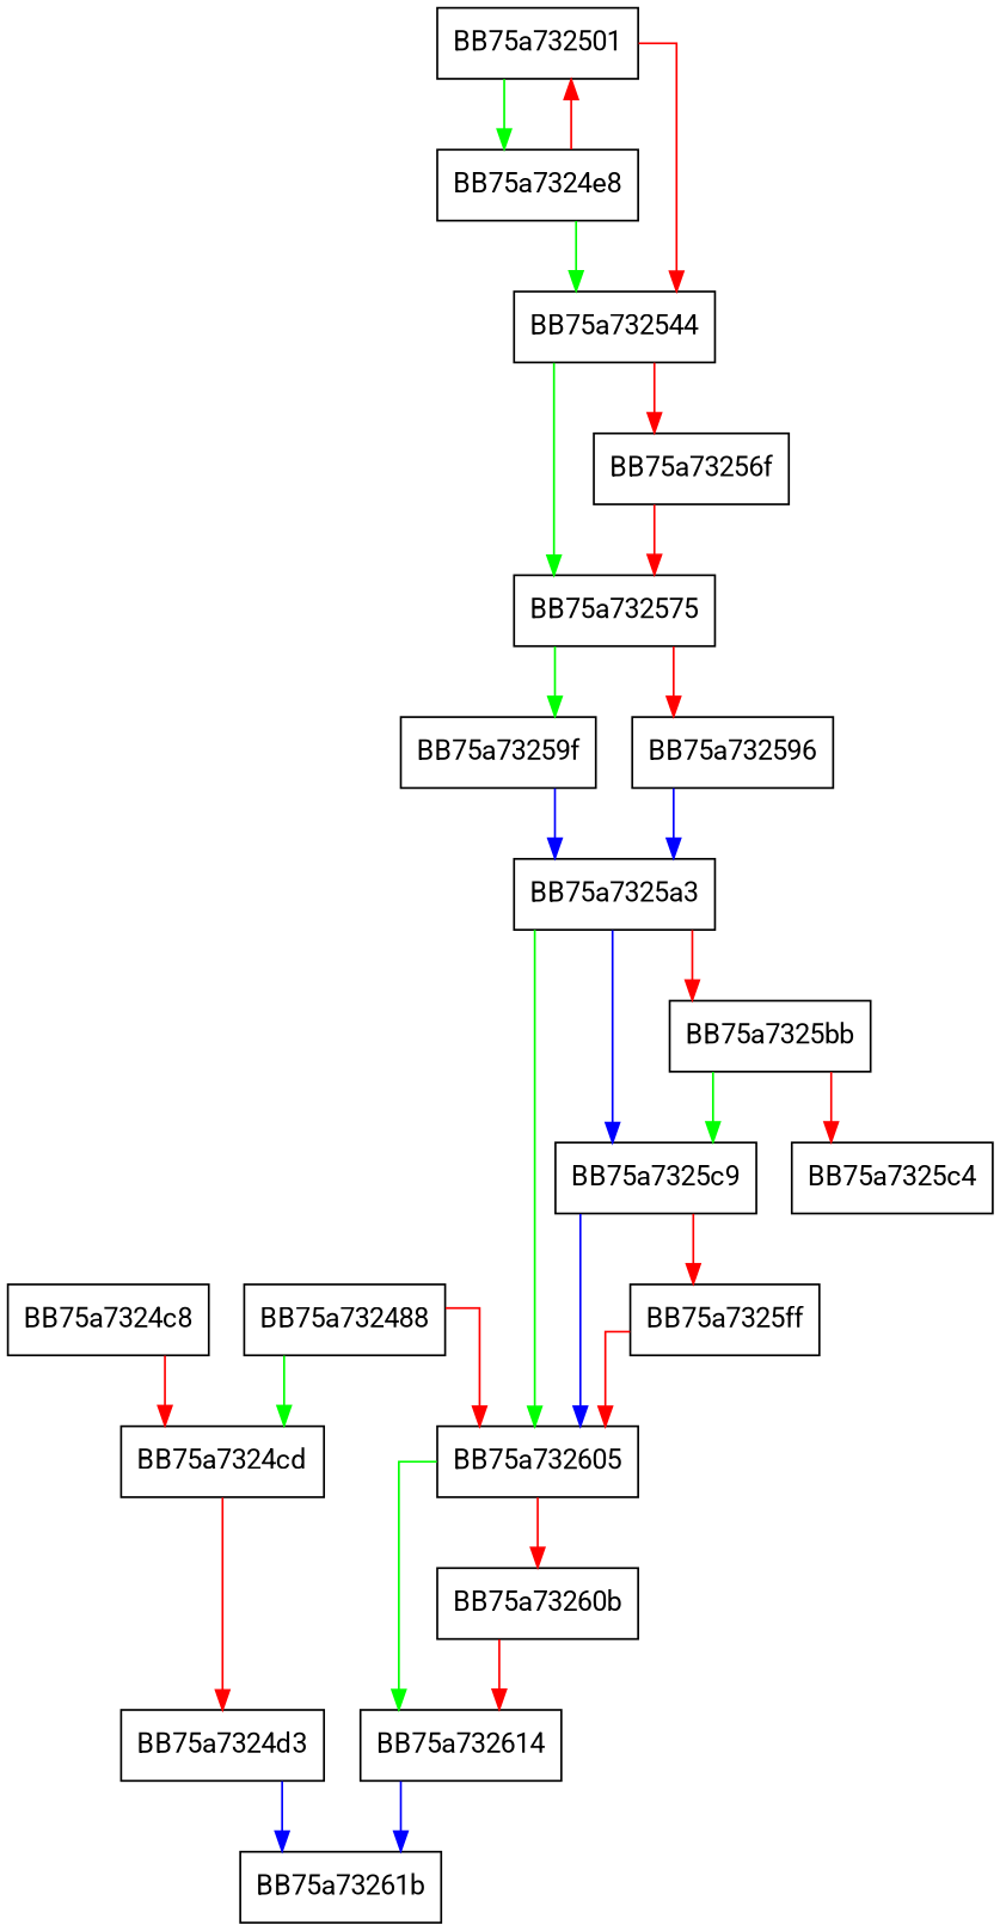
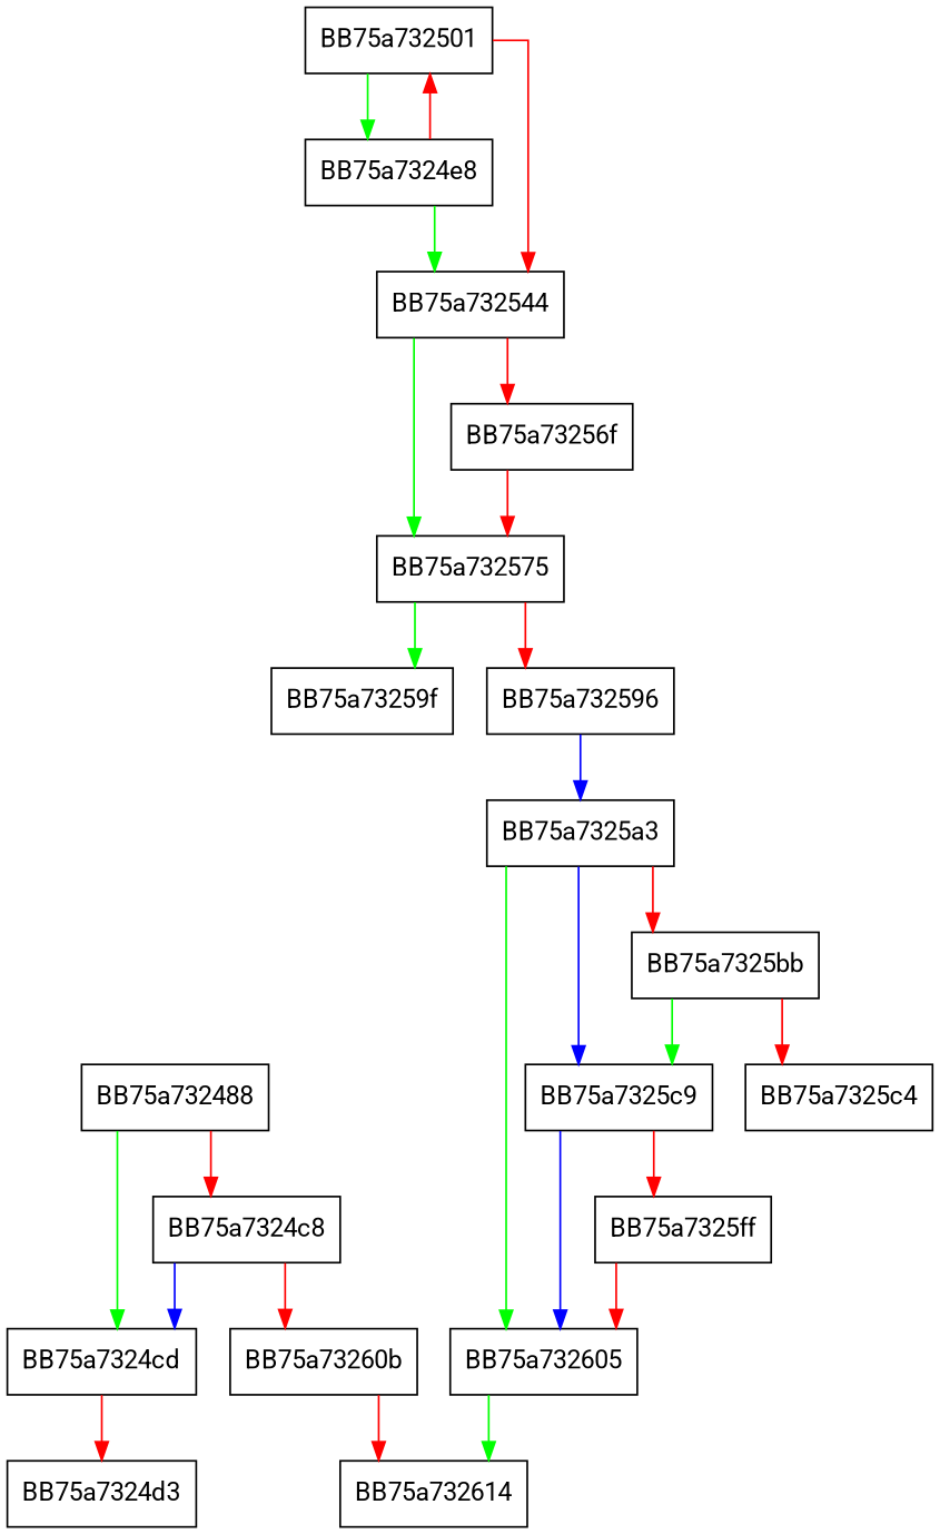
  digraph {
    fontname=Roboto
    splines=ortho
    node [fontname=Roboto shape=box]
    edge [color=red fontname=Roboto]
    BB75a732488
    BB75a7324cd
    BB75a7324c8
    BB75a7324d3
    BB75a732501
    BB75a7324e8
    BB75a732544
-   BB75a73261b
    BB75a732575
    BB75a73256f
    BB75a73259f
    BB75a732596
    BB75a7325a3
    BB75a732605
    BB75a7325bb
    BB75a7325c9
    BB75a732614
    BB75a73260b
    BB75a7325c4
    BB75a7325ff
    BB75a732488 -> BB75a7324cd [color=green]
-   BB75a732488 -> BB75a732605
+   BB75a732488 -> BB75a7324c8
    BB75a7324cd -> BB75a7324d3
-   BB75a7324c8 -> BB75a7324cd
-   BB75a7324d3 -> BB75a73261b [color=blue]
+   BB75a7324c8 -> BB75a7324cd [color=blue]
    BB75a732501 -> BB75a7324e8 [color=green]
    BB75a732501 -> BB75a732544
    BB75a7324e8 -> BB75a732501
    BB75a7324e8 -> BB75a732544 [color=green]
    BB75a732544 -> BB75a732575 [color=green]
    BB75a732544 -> BB75a73256f
    BB75a732575 -> BB75a73259f [color=green]
    BB75a732575 -> BB75a732596
    BB75a73256f -> BB75a732575
-   BB75a73259f -> BB75a7325a3 [color=blue]
    BB75a732596 -> BB75a7325a3 [color=blue]
    BB75a7325a3 -> BB75a732605 [color=green]
    BB75a7325a3 -> BB75a7325bb
    BB75a7325a3 -> BB75a7325c9 [color=blue]
    BB75a732605 -> BB75a732614 [color=green]
-   BB75a732605 -> BB75a73260b
+   BB75a7324c8 -> BB75a73260b
    BB75a7325bb -> BB75a7325c9 [color=green]
    BB75a7325bb -> BB75a7325c4
    BB75a7325c9 -> BB75a732605 [color=blue]
    BB75a7325c9 -> BB75a7325ff
-   BB75a732614 -> BB75a73261b [color=blue]
    BB75a73260b -> BB75a732614
    BB75a7325ff -> BB75a732605
  }
